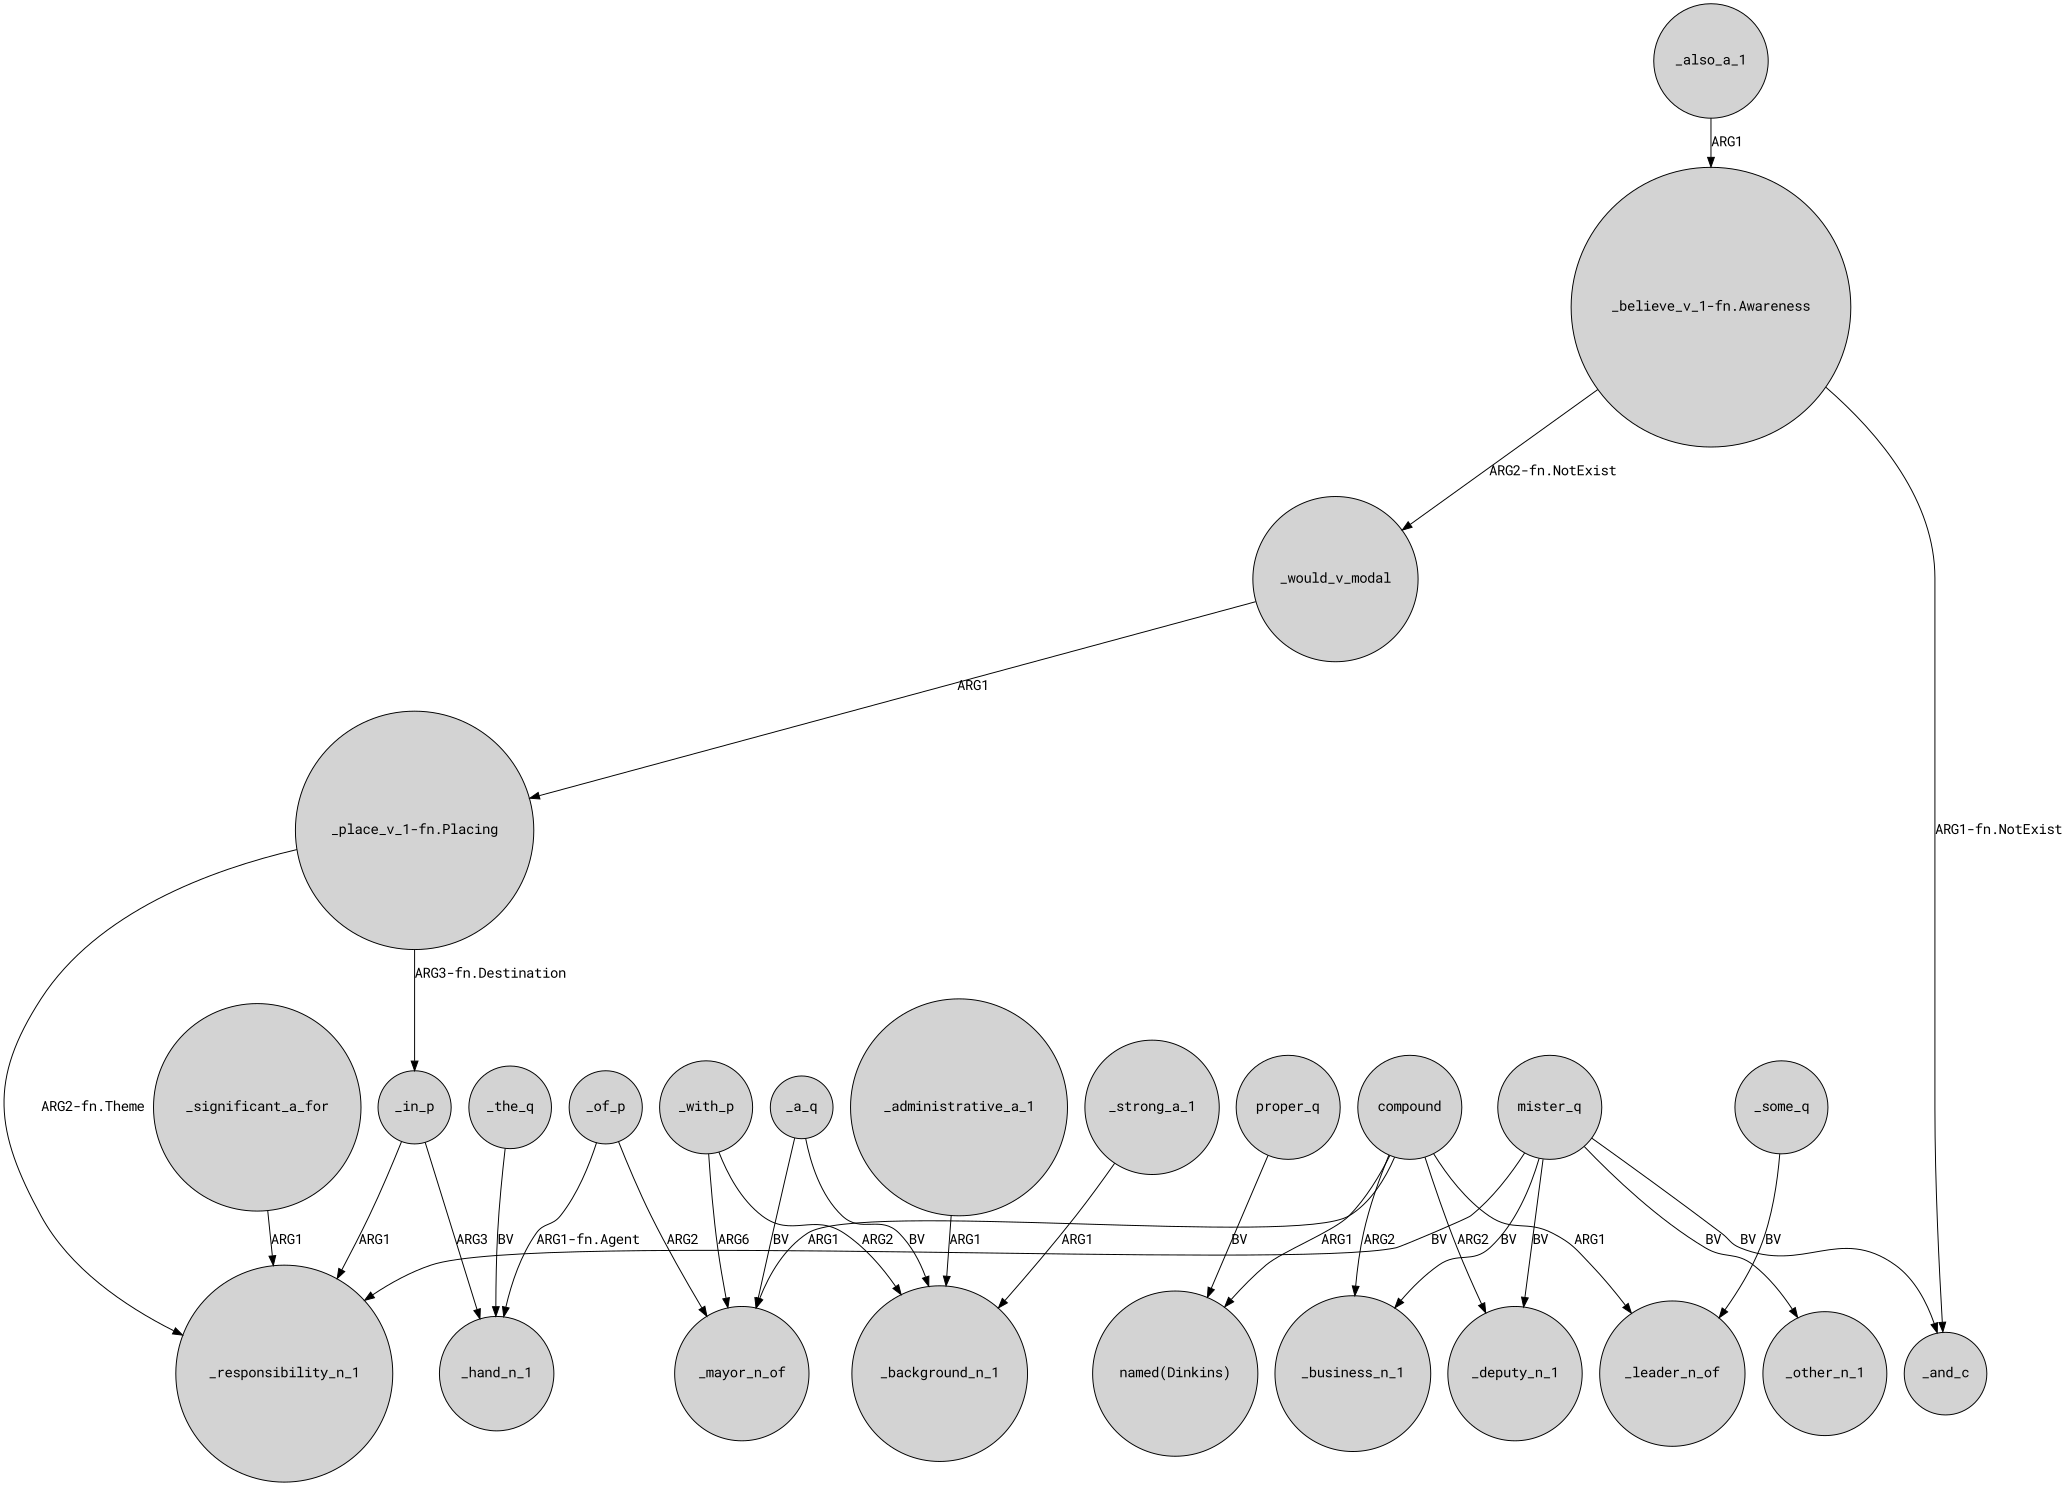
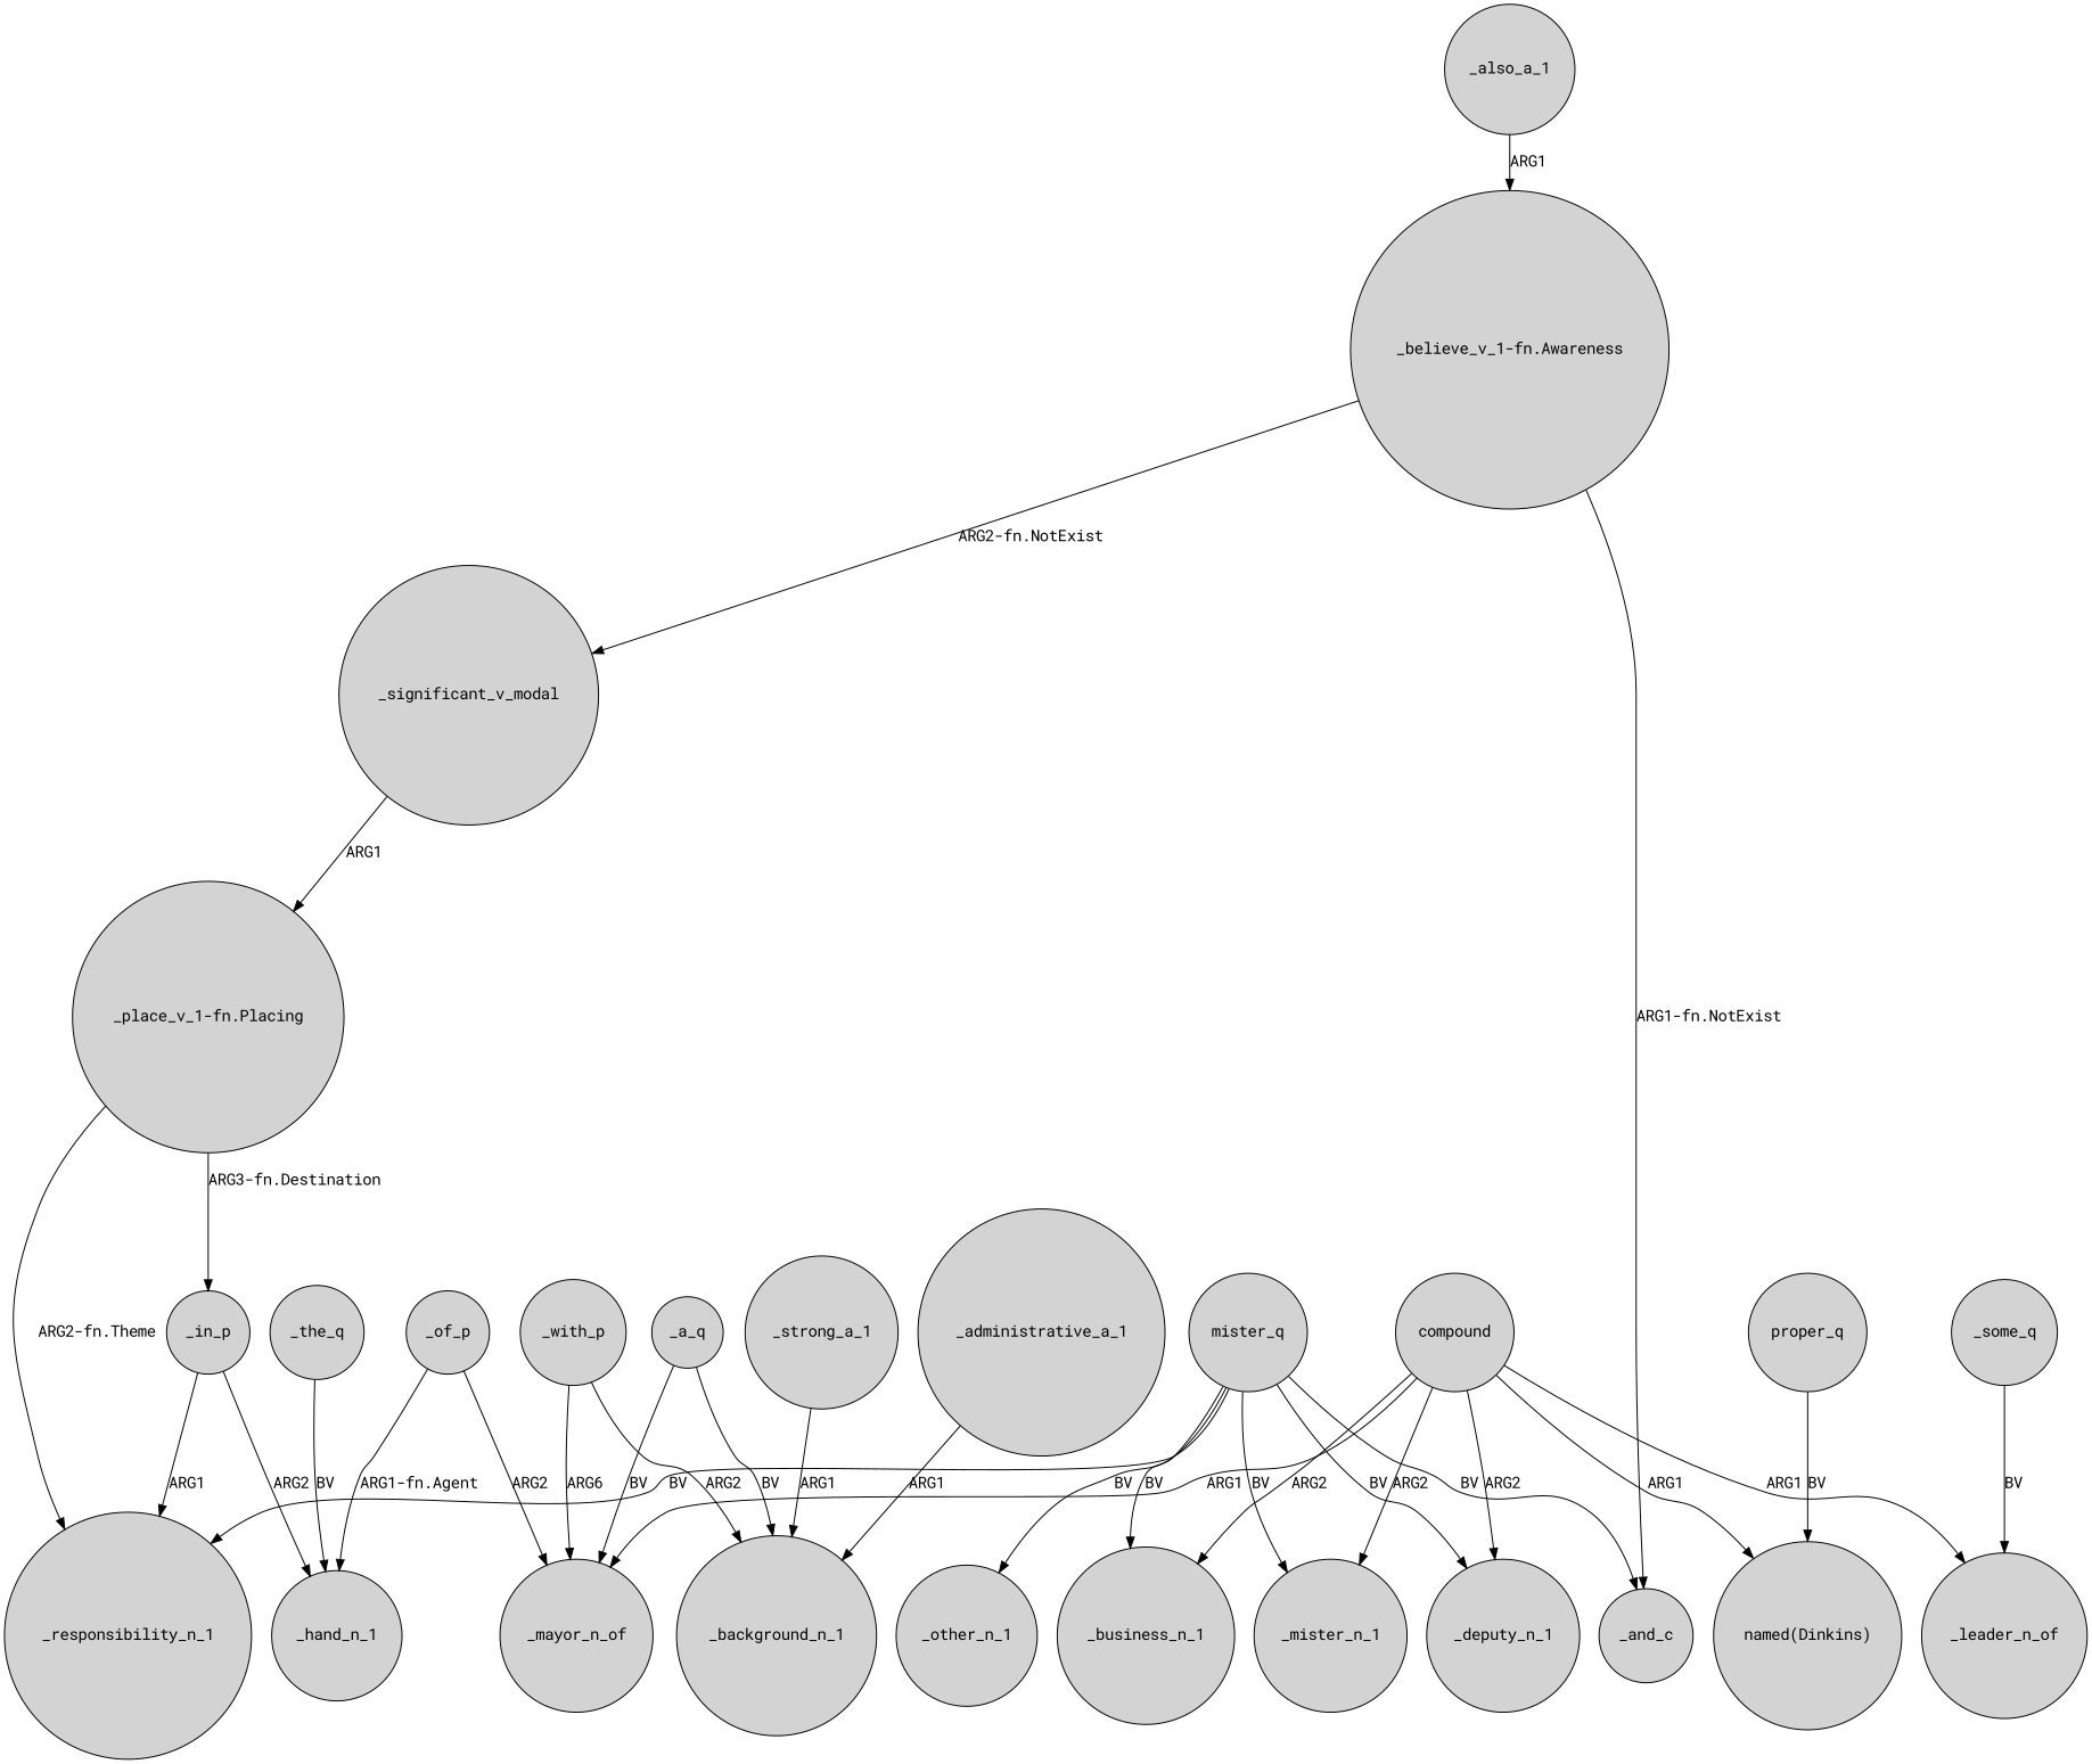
  digraph {
    fontname="Roboto Mono"
    node [fontname="Roboto Mono" shape=circle style=filled]
    edge [fontname="Roboto Mono"]
    n1 [label=mister_q]
    _responsibility_n_1
    _and_c
+   _mister_n_1
    _deputy_n_1
    _other_n_1
    _business_n_1
    _also_a_1
    "_believe_v_1-fn.Awareness"
-   _would_v_modal
+   _would_v_modal [label=_significant_v_modal]
    "_place_v_1-fn.Placing"
    _administrative_a_1
    _background_n_1
    _in_p
    _hand_n_1
    _a_q
    _mayor_n_of
    compound
    "named(Dinkins)"
    _leader_n_of
    _of_p
    _some_q
    _with_p
    _the_q
    _strong_a_1
    proper_q
-   _significant_a_for
    n1 -> _responsibility_n_1 [label=BV]
    n1 -> _and_c [label=BV]
+   n1 -> _mister_n_1 [label=BV]
    n1 -> _deputy_n_1 [label=BV]
    n1 -> _other_n_1 [label=BV]
    n1 -> _business_n_1 [label=BV]
    _also_a_1 -> "_believe_v_1-fn.Awareness" [label=ARG1]
    "_believe_v_1-fn.Awareness" -> _and_c [label="ARG1-fn.NotExist"]
    "_believe_v_1-fn.Awareness" -> _would_v_modal [label="ARG2-fn.NotExist"]
    _would_v_modal -> "_place_v_1-fn.Placing" [label=ARG1]
    "_place_v_1-fn.Placing" -> _responsibility_n_1 [label="ARG2-fn.Theme"]
    "_place_v_1-fn.Placing" -> _in_p [label="ARG3-fn.Destination"]
    _administrative_a_1 -> _background_n_1 [label=ARG1]
    _in_p -> _responsibility_n_1 [label=ARG1]
-   _in_p -> _hand_n_1 [label=ARG3]
+   _in_p -> _hand_n_1 [label=ARG2]
    _a_q -> _background_n_1 [label=BV]
    _a_q -> _mayor_n_of [label=BV]
+   compound -> _mister_n_1 [label=ARG2]
    compound -> _deputy_n_1 [label=ARG2]
    compound -> _business_n_1 [label=ARG2]
    compound -> _mayor_n_of [label=ARG1]
    compound -> "named(Dinkins)" [label=ARG1]
    compound -> _leader_n_of [label=ARG1]
    _of_p -> _hand_n_1 [label="ARG1-fn.Agent"]
    _of_p -> _mayor_n_of [label=ARG2]
    _some_q -> _leader_n_of [label=BV]
    _with_p -> _background_n_1 [label=ARG2]
    _with_p -> _mayor_n_of [label=ARG6]
    _the_q -> _hand_n_1 [label=BV]
    _strong_a_1 -> _background_n_1 [label=ARG1]
    proper_q -> "named(Dinkins)" [label=BV]
-   _significant_a_for -> _responsibility_n_1 [label=ARG1]
  }
